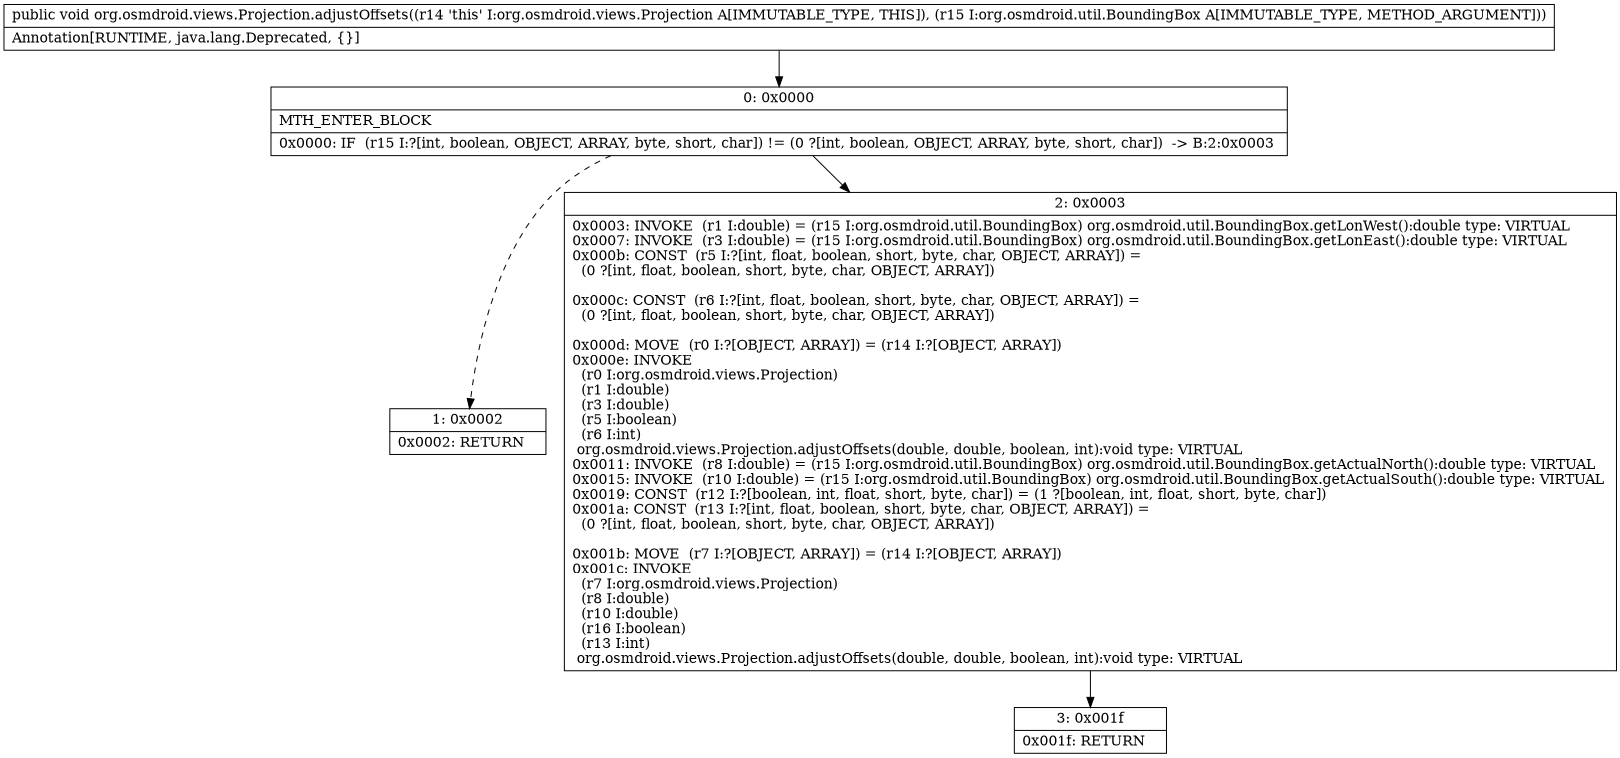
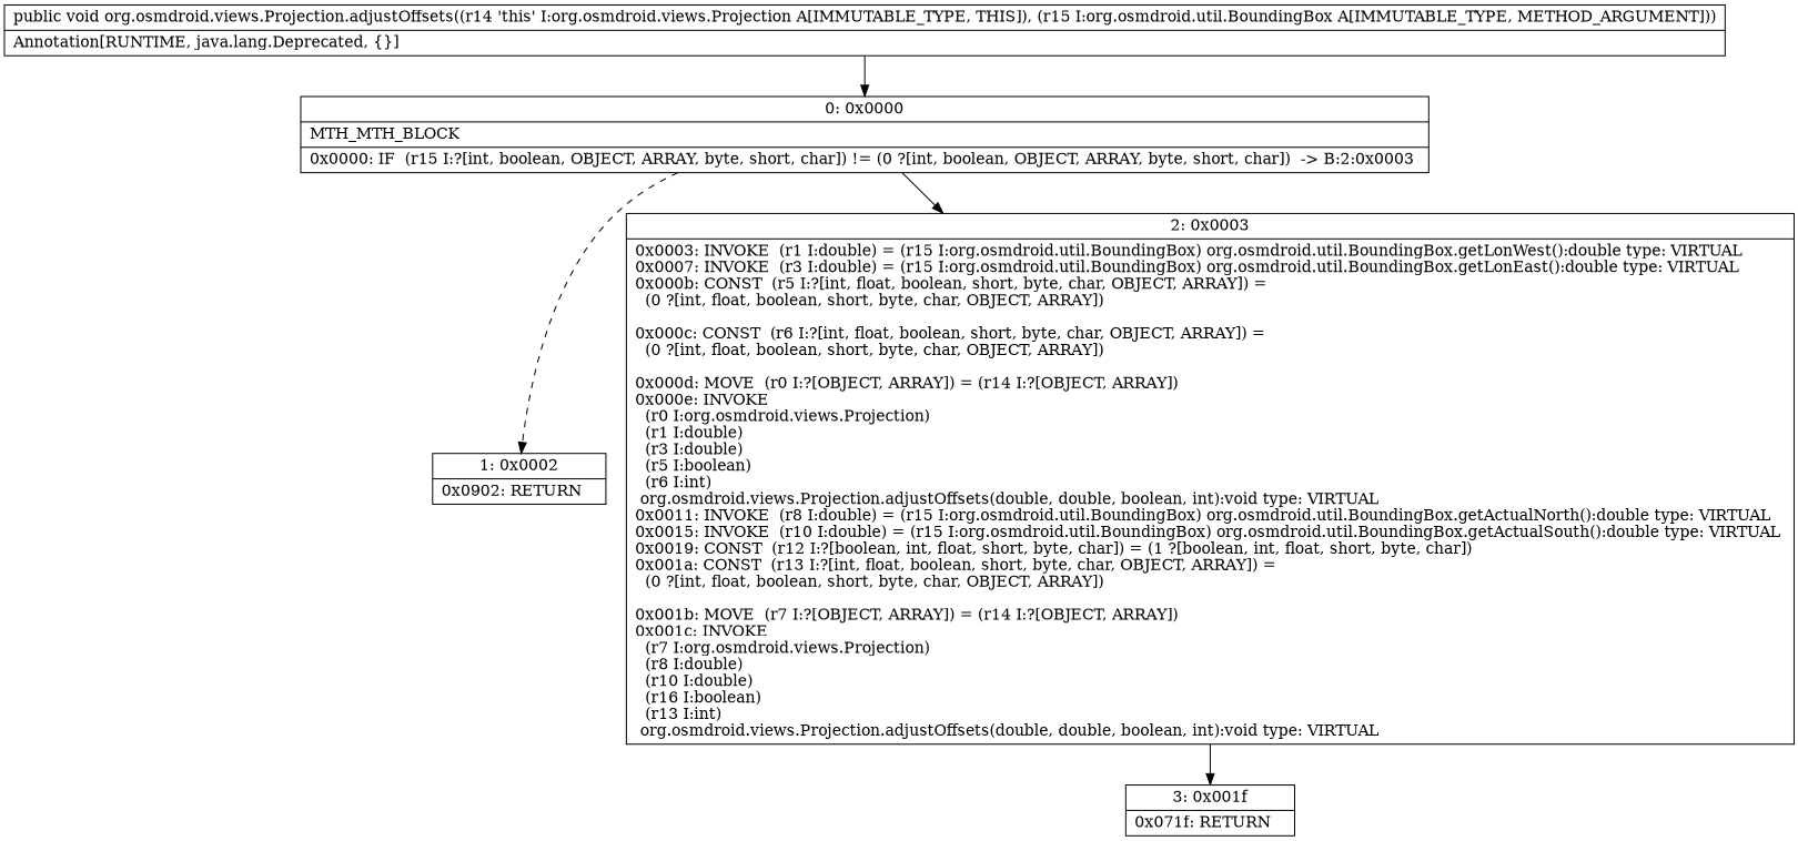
  digraph {
    node [shape=record]
-   n1 [label="{0\:\ 0x0000|MTH_ENTER_BLOCK\l|0x0000: IF  (r15 I:?[int, boolean, OBJECT, ARRAY, byte, short, char]) != (0 ?[int, boolean, OBJECT, ARRAY, byte, short, char])  \-\> B:2:0x0003 \l}"]
-   n2 [label="{1\:\ 0x0002|0x0002: RETURN   \l}"]
+   n1 [label="{0\:\ 0x0000|MTH_MTH_BLOCK\l|0x0000: IF  (r15 I:?[int, boolean, OBJECT, ARRAY, byte, short, char]) != (0 ?[int, boolean, OBJECT, ARRAY, byte, short, char])  \-\> B:2:0x0003 \l}"]
+   n2 [label="{1\:\ 0x0002|0x0902: RETURN   \l}"]
    n3 [label="{2\:\ 0x0003|0x0003: INVOKE  (r1 I:double) = (r15 I:org.osmdroid.util.BoundingBox) org.osmdroid.util.BoundingBox.getLonWest():double type: VIRTUAL \l0x0007: INVOKE  (r3 I:double) = (r15 I:org.osmdroid.util.BoundingBox) org.osmdroid.util.BoundingBox.getLonEast():double type: VIRTUAL \l0x000b: CONST  (r5 I:?[int, float, boolean, short, byte, char, OBJECT, ARRAY]) = \l  (0 ?[int, float, boolean, short, byte, char, OBJECT, ARRAY])\l \l0x000c: CONST  (r6 I:?[int, float, boolean, short, byte, char, OBJECT, ARRAY]) = \l  (0 ?[int, float, boolean, short, byte, char, OBJECT, ARRAY])\l \l0x000d: MOVE  (r0 I:?[OBJECT, ARRAY]) = (r14 I:?[OBJECT, ARRAY]) \l0x000e: INVOKE  \l  (r0 I:org.osmdroid.views.Projection)\l  (r1 I:double)\l  (r3 I:double)\l  (r5 I:boolean)\l  (r6 I:int)\l org.osmdroid.views.Projection.adjustOffsets(double, double, boolean, int):void type: VIRTUAL \l0x0011: INVOKE  (r8 I:double) = (r15 I:org.osmdroid.util.BoundingBox) org.osmdroid.util.BoundingBox.getActualNorth():double type: VIRTUAL \l0x0015: INVOKE  (r10 I:double) = (r15 I:org.osmdroid.util.BoundingBox) org.osmdroid.util.BoundingBox.getActualSouth():double type: VIRTUAL \l0x0019: CONST  (r12 I:?[boolean, int, float, short, byte, char]) = (1 ?[boolean, int, float, short, byte, char]) \l0x001a: CONST  (r13 I:?[int, float, boolean, short, byte, char, OBJECT, ARRAY]) = \l  (0 ?[int, float, boolean, short, byte, char, OBJECT, ARRAY])\l \l0x001b: MOVE  (r7 I:?[OBJECT, ARRAY]) = (r14 I:?[OBJECT, ARRAY]) \l0x001c: INVOKE  \l  (r7 I:org.osmdroid.views.Projection)\l  (r8 I:double)\l  (r10 I:double)\l  (r16 I:boolean)\l  (r13 I:int)\l org.osmdroid.views.Projection.adjustOffsets(double, double, boolean, int):void type: VIRTUAL \l}"]
-   n4 [label="{3\:\ 0x001f|0x001f: RETURN   \l}"]
+   n4 [label="{3\:\ 0x001f|0x071f: RETURN   \l}"]
    n5 [label="{public void org.osmdroid.views.Projection.adjustOffsets((r14 'this' I:org.osmdroid.views.Projection A[IMMUTABLE_TYPE, THIS]), (r15 I:org.osmdroid.util.BoundingBox A[IMMUTABLE_TYPE, METHOD_ARGUMENT]))  | Annotation[RUNTIME, java.lang.Deprecated, \{\}]\l}"]
    n1 -> n2 [style=dashed]
    n1 -> n3
    n3 -> n4
    n5 -> n1
  }
